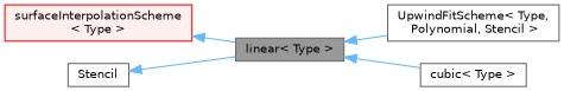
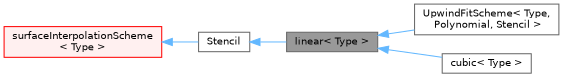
  digraph {
    rankdir=LR
    node [color=gray40 fillcolor=white fontname=Helvetica fontsize=10 shape=box style=filled]
    edge [color=steelblue1 dir=back fontname=Helvetica fontsize=10 labelfontname=Helvetica labelfontsize=10 style=solid]
    n1 [fillcolor=grey60 fontcolor=black height=0.2 label="linear\< Type \>" width=0.4]
    n2 [height=0.2 label="UpwindFitScheme\< Type,\l Polynomial, Stencil \>" width=0.4]
    n3 [height=0.2 label="cubic\< Type \>" width=0.4]
    n4 [color=red fillcolor="#FFF0F0" height=0.2 label="surfaceInterpolationScheme\l\< Type \>" width=0.4]
    n5 [height=0.2 label=Stencil width=0.4]
    n1 -> n2
    n1 -> n3
-   n4 -> n1
+   n4 -> n5
    n5 -> n1
  }
